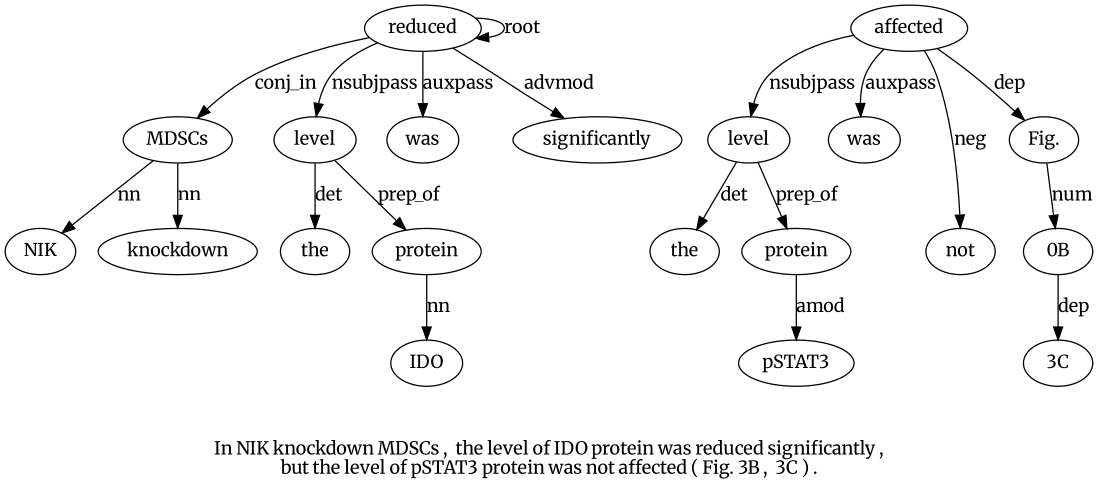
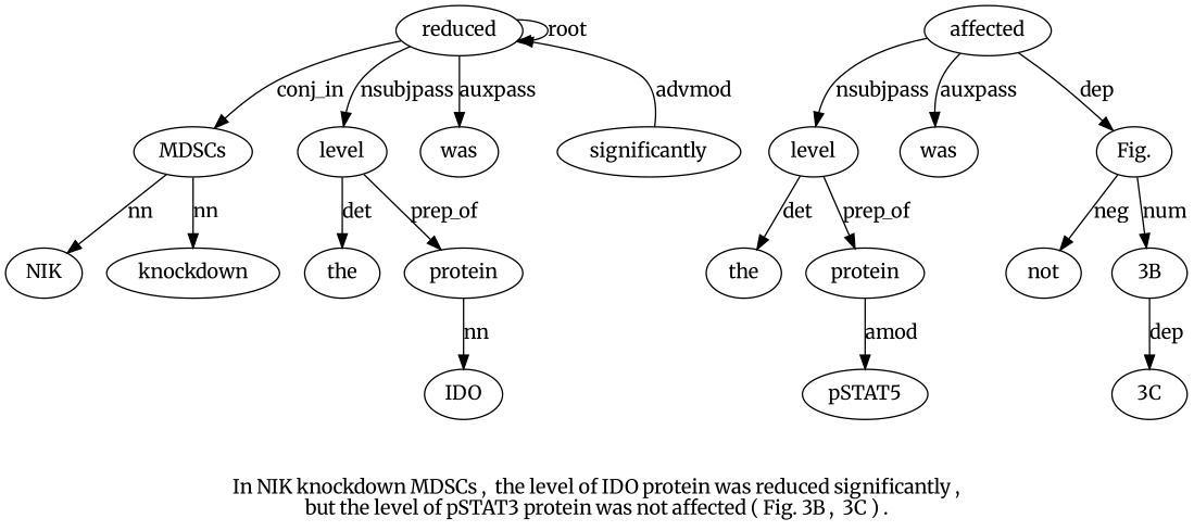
  digraph {
    fontname=Merriweather
    label="In NIK knockdown MDSCs ,  the level of IDO protein was reduced significantly ,\nbut the level of pSTAT3 protein was not affected ( Fig. 3B ,  3C ) ."
    node [fillcolor=white fontname=Merriweather style=filled]
    edge [fontname=Merriweather]
    n1 [label=MDSCs]
    n2 [label=NIK]
    n3 [label=knockdown]
    n4 [label=reduced]
    n5 [label=level]
    n6 [label=was]
    n7 [label=significantly]
    n8 [label=the]
    n9 [label=protein]
    n10 [label=affected]
    n11 [label=level]
    n12 [label=was]
    n13 [label=not]
    n14 [label="Fig."]
    n15 [label=IDO]
    n16 [label=the]
    n17 [label=protein]
-   n18 [label=pSTAT3]
-   n19 [label="0B"]
+   n18 [label=pSTAT5]
+   n19 [label="3B"]
    n20 [label="3C"]
    n1 -> n2 [label=nn]
    n1 -> n3 [label=nn]
    n4 -> n1 [label=conj_in]
    n4 -> n4 [label=root]
    n4 -> n5 [label=nsubjpass]
    n4 -> n6 [label=auxpass]
-   n4 -> n7 [label=advmod]
+   n7 -> n4 [label=advmod]
    n5 -> n8 [label=det]
    n5 -> n9 [label=prep_of]
    n9 -> n15 [label=nn]
    n10 -> n11 [label=nsubjpass]
    n10 -> n12 [label=auxpass]
-   n10 -> n13 [label=neg]
+   n14 -> n13 [label=neg]
    n10 -> n14 [label=dep]
    n11 -> n16 [label=det]
    n11 -> n17 [label=prep_of]
    n14 -> n19 [label=num]
    n17 -> n18 [label=amod]
    n19 -> n20 [label=dep]
  }
